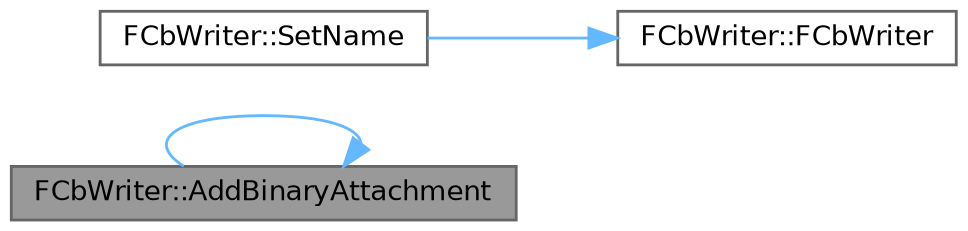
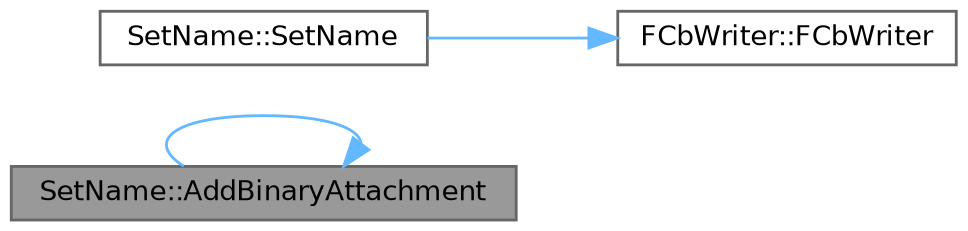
  digraph {
    rankdir=LR
    node [color=grey40 fillcolor=white fontname=Helvetica fontsize=10 shape=box style=filled]
    edge [color=steelblue1 fontname=Helvetica fontsize=10 labelfontname=Helvetica labelfontsize=10 style=solid]
-   n1 [color=gray40 fillcolor=grey60 fontcolor=black height=0.2 label="FCbWriter::AddBinaryAttachment" width=0.4]
-   n2 [height=0.2 label="FCbWriter::SetName" width=0.4]
+   n1 [color=gray40 fillcolor=grey60 fontcolor=black height=0.2 label="SetName::AddBinaryAttachment" width=0.4]
+   n2 [height=0.2 label="SetName::SetName" width=0.4]
    n3 [height=0.2 label="FCbWriter::FCbWriter" width=0.4]
    n1 -> n1
    n2 -> n3
  }
